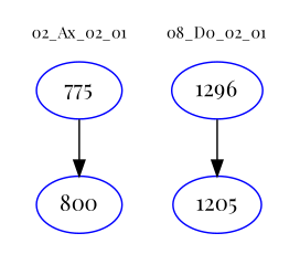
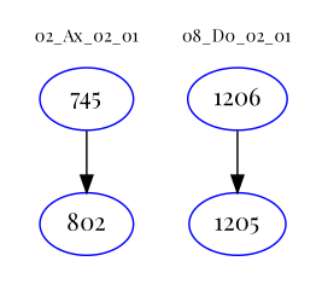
  digraph {
    fontname="Playfair Display"
    node [color=blue fontname="Playfair Display"]
    edge [color=black fontname="Playfair Display"]
-   n1 [label=775]
-   n2 [label=800]
-   n3 [label=1296]
+   n1 [label=745]
+   n2 [label=802]
+   n3 [label=1206]
    n4 [label=1205]
    subgraph cluster_1 {
      color=white
      fontsize=10
      label="02_Ax_02_01"
      n1
      n2
    }
    subgraph cluster_2 {
      color=white
      fontsize=10
      label="08_D0_02_01"
      n3
      n4
    }
    n1 -> n2
    n3 -> n4
  }
